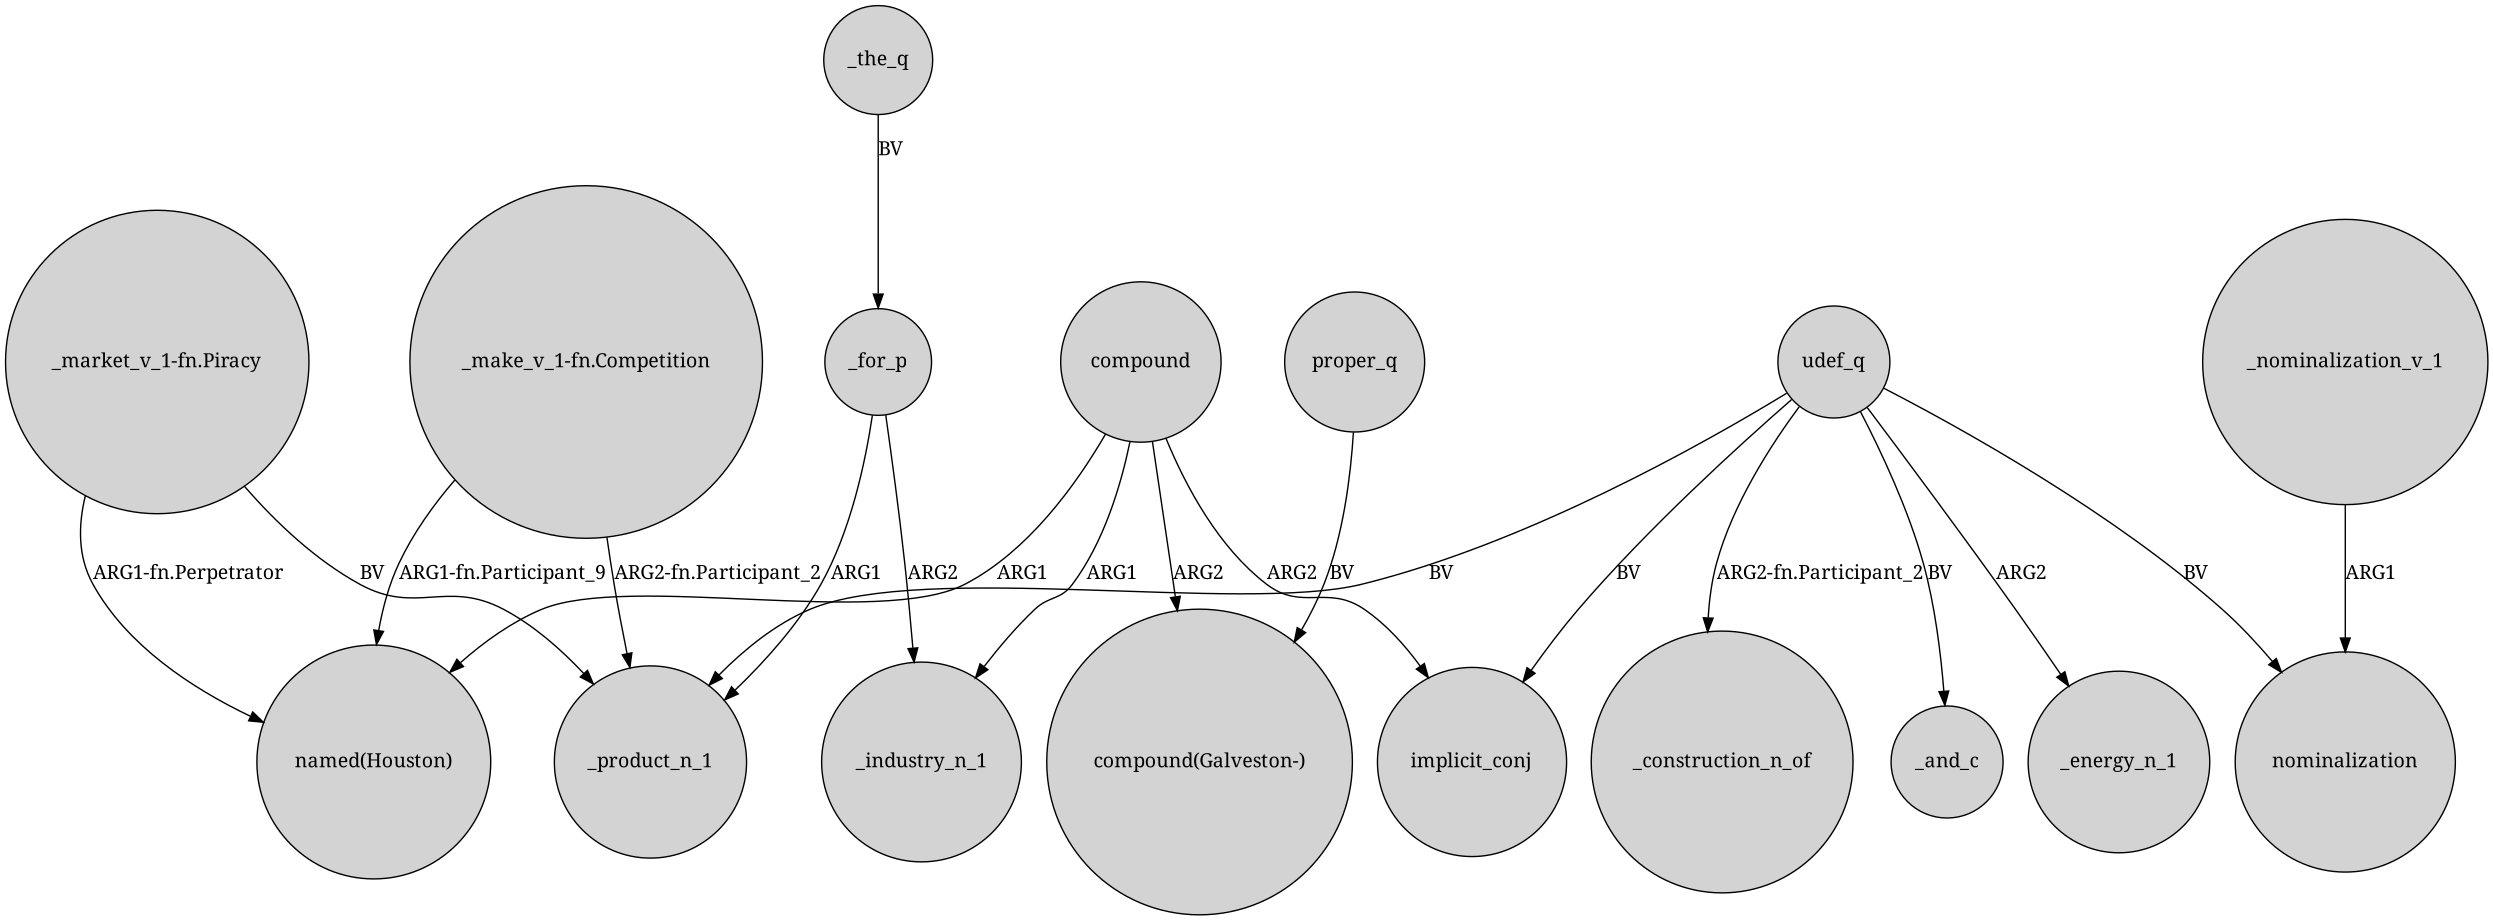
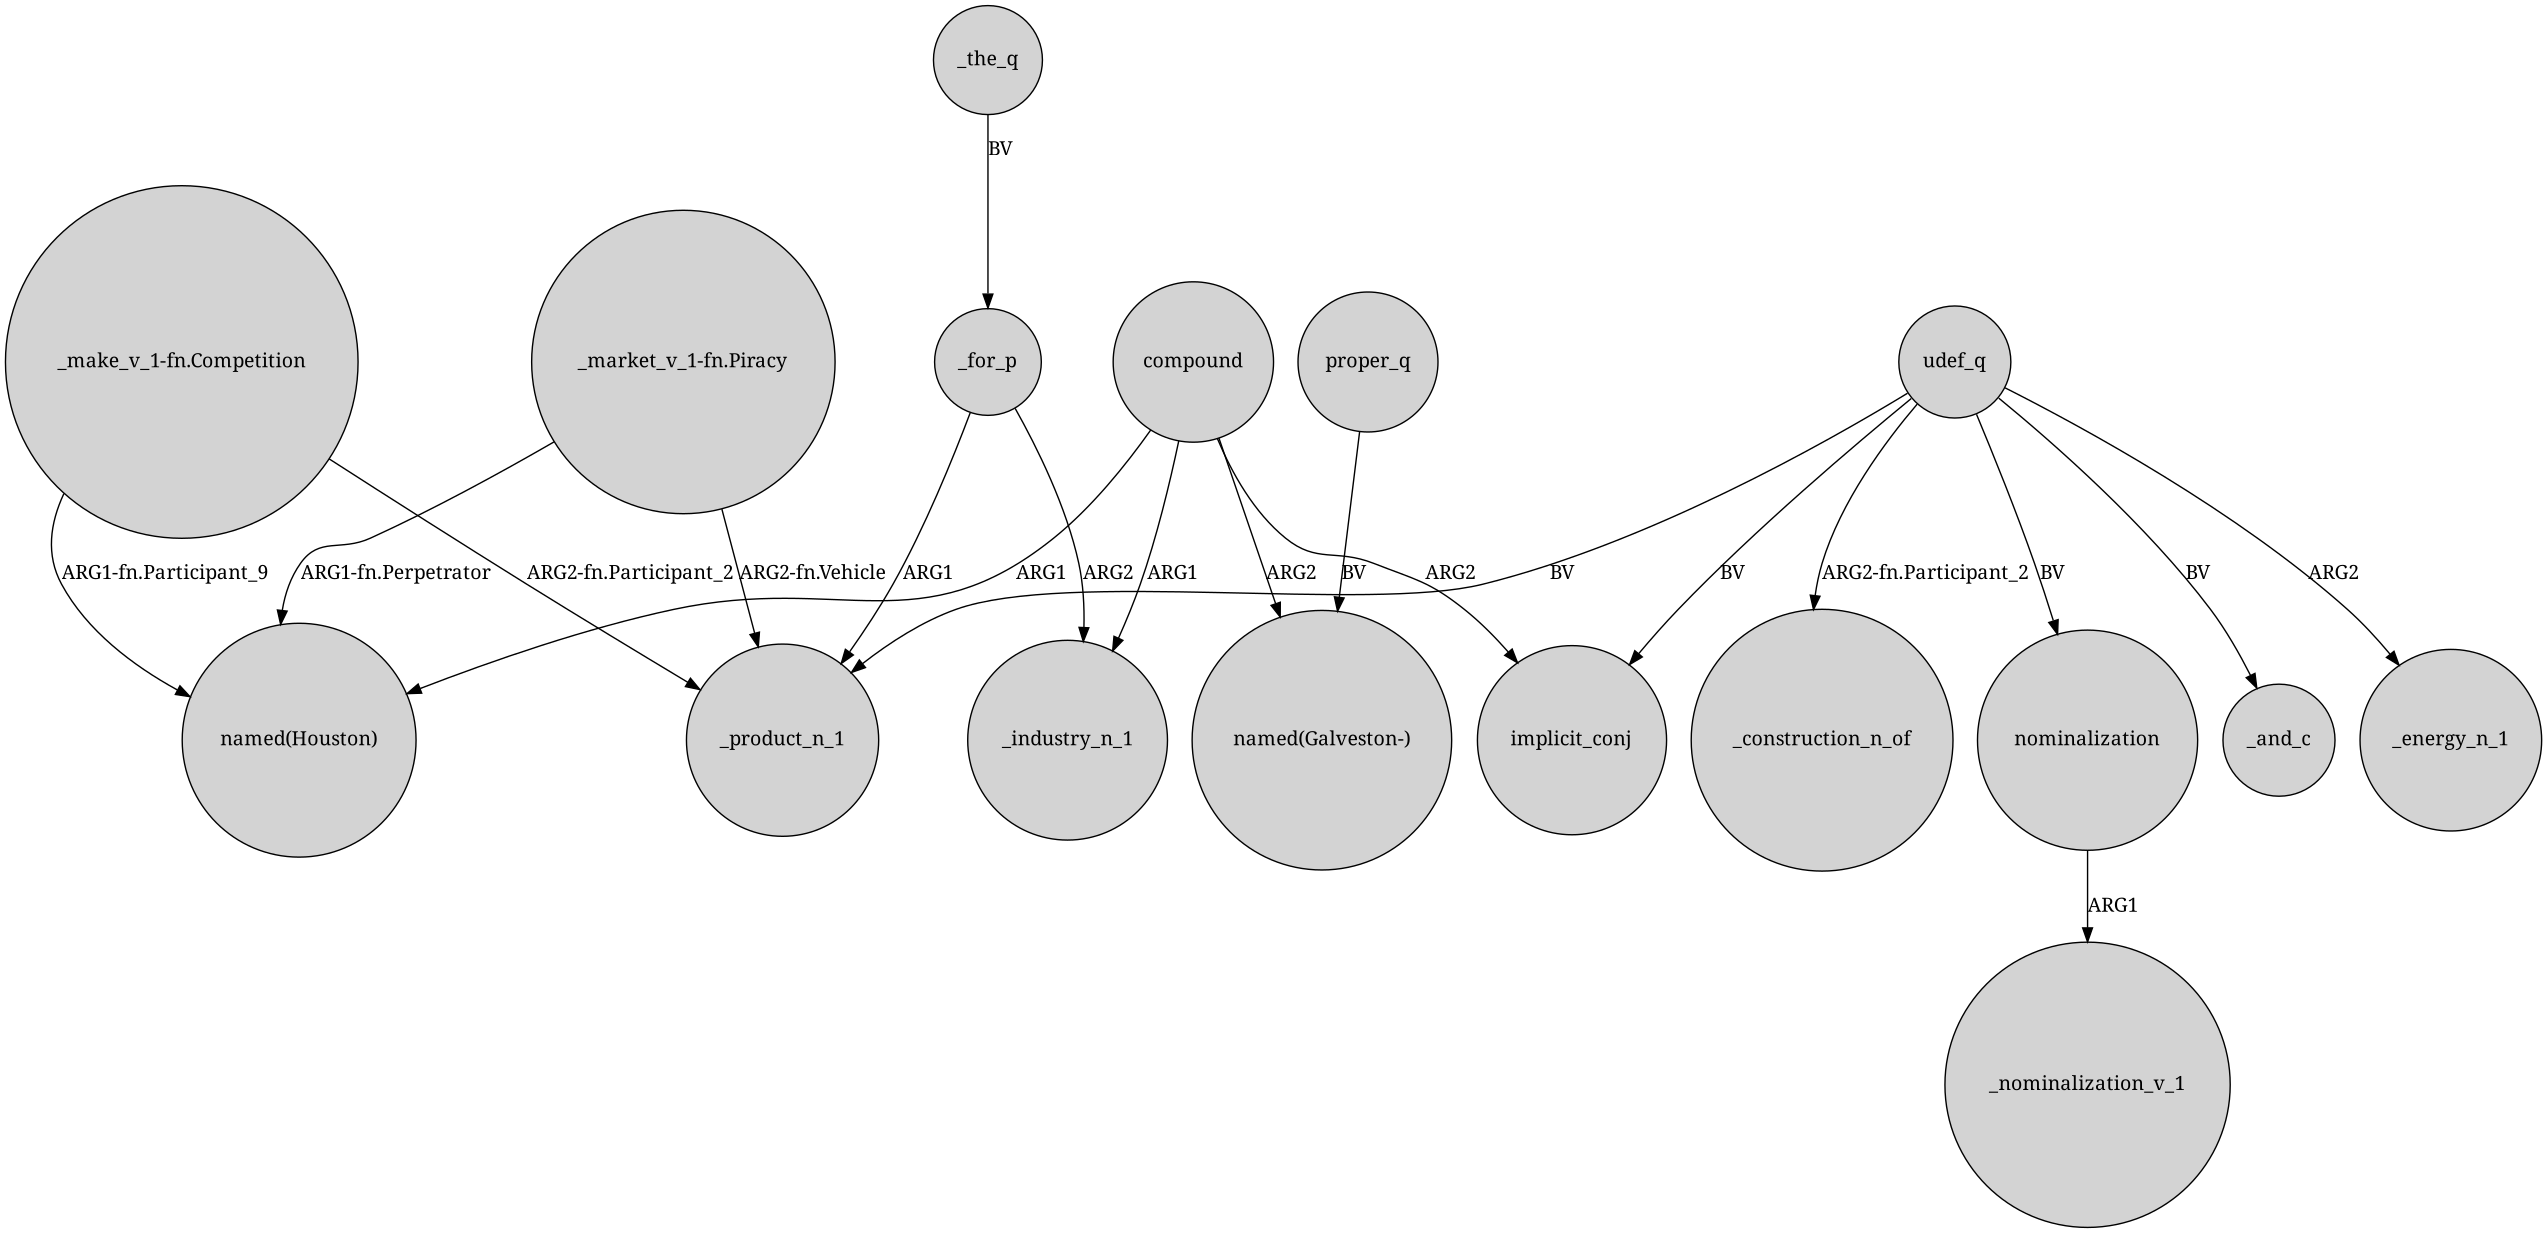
  digraph {
    fontname="Noto Serif"
    node [fontname="Noto Serif" shape=circle style=filled]
    edge [fontname="Noto Serif"]
    "_market_v_1-fn.Piracy"
    _product_n_1
    "named(Houston)"
    _for_p
    _industry_n_1
    udef_q
    nominalization
    _and_c
    implicit_conj
    _energy_n_1
    _construction_n_of
    n12 [label=_nominalization_v_1]
    "_make_v_1-fn.Competition"
    compound
-   "named(Galveston-)" [label="compound(Galveston-)"]
+   "named(Galveston-)"
    proper_q
    _the_q
-   "_market_v_1-fn.Piracy" -> _product_n_1 [label=BV]
+   "_market_v_1-fn.Piracy" -> _product_n_1 [label="ARG2-fn.Vehicle"]
    "_market_v_1-fn.Piracy" -> "named(Houston)" [label="ARG1-fn.Perpetrator"]
    _for_p -> _product_n_1 [label=ARG1]
    _for_p -> _industry_n_1 [label=ARG2]
    udef_q -> _product_n_1 [label=BV]
    udef_q -> nominalization [label=BV]
    udef_q -> _and_c [label=BV]
    udef_q -> implicit_conj [label=BV]
    udef_q -> _energy_n_1 [label=ARG2]
    udef_q -> _construction_n_of [label="ARG2-fn.Participant_2"]
-   n12 -> nominalization [label=ARG1]
+   nominalization -> n12 [label=ARG1]
    "_make_v_1-fn.Competition" -> _product_n_1 [label="ARG2-fn.Participant_2"]
    "_make_v_1-fn.Competition" -> "named(Houston)" [label="ARG1-fn.Participant_9"]
    compound -> "named(Houston)" [label=ARG1]
    compound -> _industry_n_1 [label=ARG1]
    compound -> implicit_conj [label=ARG2]
    compound -> "named(Galveston-)" [label=ARG2]
    proper_q -> "named(Galveston-)" [label=BV]
    _the_q -> _for_p [label=BV]
  }
